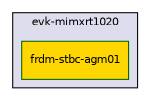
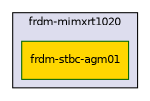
  digraph {
    compound=true
    n1 [fillcolor=gold fontname=Helvetica fontsize=10 label="frdm-stbc-agm01" pencolor=black shape=box style=filled color=darkgreen]
    subgraph cluster_1 {
      bgcolor="#ddddee"
      fontname=Helvetica
      fontsize=10
-     label="evk-mimxrt1020"
+     label="frdm-mimxrt1020"
      pencolor=black
      n1
    }
  }
